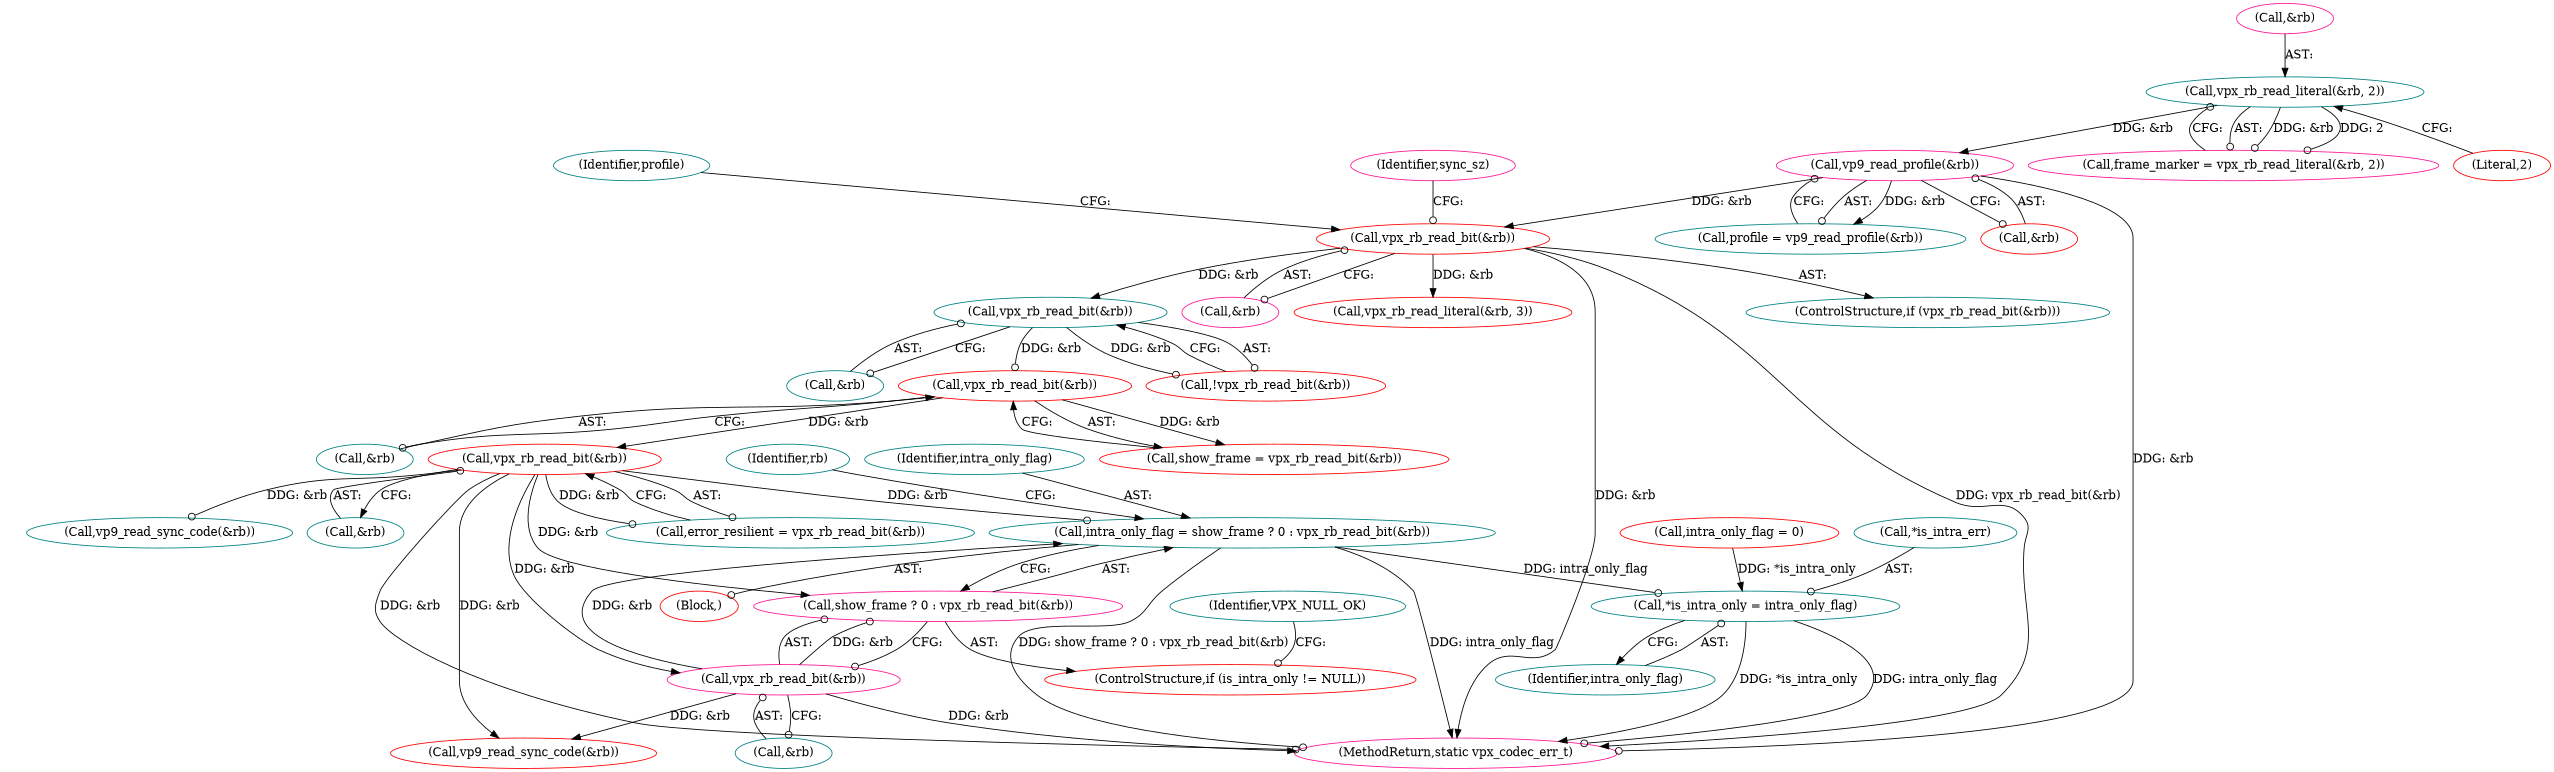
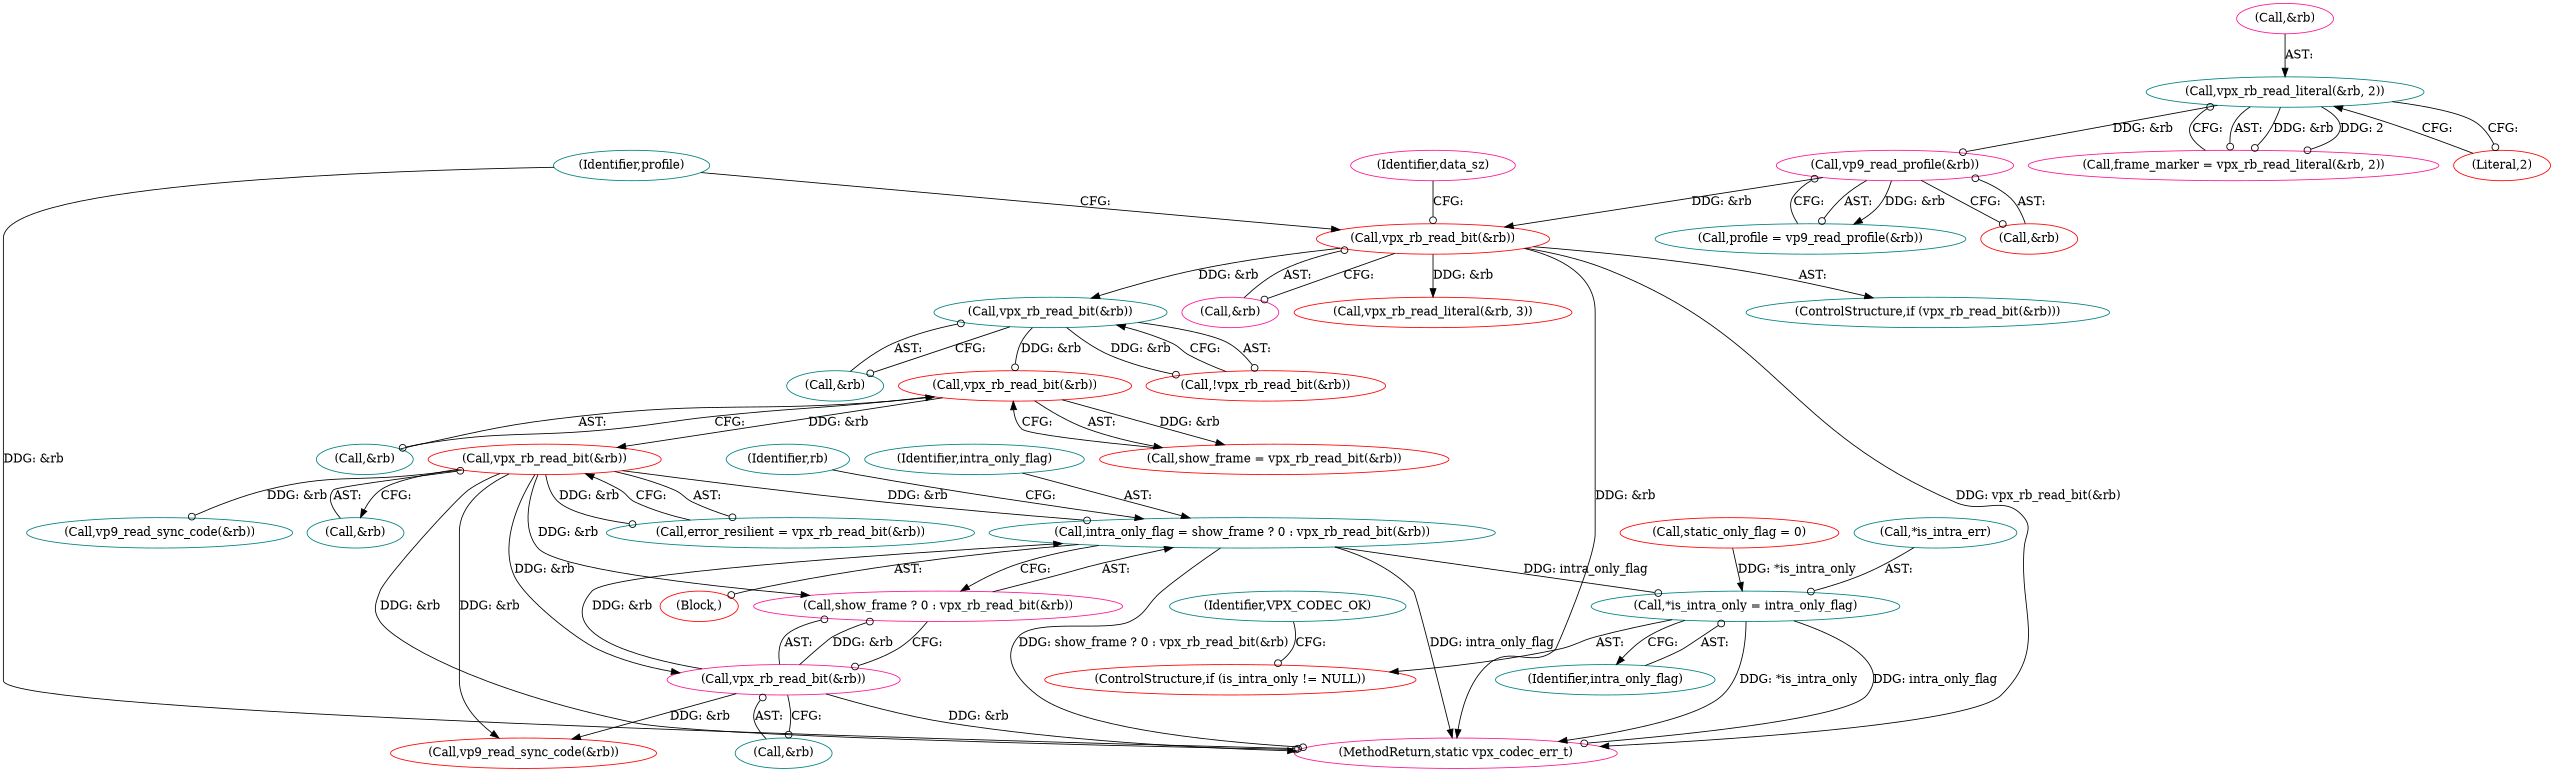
  digraph {
    node [color=teal]
    edge [arrowhead=odot]
    n1 [label="(Call,intra_only_flag = show_frame ? 0 : vpx_rb_read_bit(&rb))"]
    n2 [label="(Call,*is_intra_only = intra_only_flag)"]
    n3 [color=red label="(Block,)"]
    n4 [color=deeppink label="(Call,show_frame ? 0 : vpx_rb_read_bit(&rb))"]
    n5 [color=deeppink label="(MethodReturn,static vpx_codec_err_t)"]
    n6 [color=red label="(ControlStructure,if (is_intra_only != NULL))"]
    n7 [label="(Identifier,intra_only_flag)"]
    n8 [color=deeppink label="(Call,vpx_rb_read_bit(&rb))"]
    n9 [label="(Call,&rb)"]
    n10 [color=red label="(Call,vp9_read_sync_code(&rb))"]
    n11 [color=red label="(Call,vpx_rb_read_bit(&rb))"]
    n12 [label="(Call,&rb)"]
    n13 [label="(Call,error_resilient = vpx_rb_read_bit(&rb))"]
    n14 [label="(Call,vp9_read_sync_code(&rb))"]
    n15 [color=red label="(Call,vpx_rb_read_bit(&rb))"]
    n16 [color=red label="(Call,show_frame = vpx_rb_read_bit(&rb))"]
    n17 [label="(Call,&rb)"]
    n18 [label="(Call,vpx_rb_read_bit(&rb))"]
    n19 [label="(Call,&rb)"]
    n20 [color=red label="(Call,!vpx_rb_read_bit(&rb))"]
    n21 [color=red label="(Call,vpx_rb_read_bit(&rb))"]
    n22 [label="(ControlStructure,if (vpx_rb_read_bit(&rb)))"]
    n23 [color=deeppink label="(Call,&rb)"]
    n24 [color=red label="(Call,vpx_rb_read_literal(&rb, 3))"]
    n25 [color=deeppink label="(Call,vp9_read_profile(&rb))"]
    n26 [label="(Call,profile = vp9_read_profile(&rb))"]
    n27 [color=red label="(Call,&rb)"]
    n28 [label="(Call,vpx_rb_read_literal(&rb, 2))"]
    n29 [color=deeppink label="(Call,frame_marker = vpx_rb_read_literal(&rb, 2))"]
    n30 [color=red label="(Literal,2)"]
-   n31 [label="(Identifier,VPX_NULL_OK)"]
+   n31 [label="(Identifier,VPX_CODEC_OK)"]
    n32 [label="(Identifier,profile)"]
-   n33 [color=red label="(Call,intra_only_flag = 0)"]
+   n33 [color=red label="(Call,static_only_flag = 0)"]
    n34 [label="(Identifier,intra_only_flag)"]
    n35 [label="(Identifier,rb)"]
    n36 [label="(Call,*is_intra_err)"]
-   n37 [color=deeppink label="(Identifier,sync_sz)"]
+   n37 [color=deeppink label="(Identifier,data_sz)"]
    n38 [color=deeppink label="(Call,&rb)"]
    n1 -> n2 [label="DDG: intra_only_flag"]
    n1 -> n3 [label="AST: "]
    n1 -> n4 [arrowhead=normal label="CFG: "]
    n1 -> n5 [label="DDG: show_frame ? 0 : vpx_rb_read_bit(&rb)"]
    n1 -> n5 [arrowhead=normal label="DDG: intra_only_flag"]
    n2 -> n5 [label="DDG: intra_only_flag"]
    n2 -> n5 [arrowhead=normal label="DDG: *is_intra_only"]
-   n4 -> n6 [arrowhead=normal label="AST: "]
+   n2 -> n6 [arrowhead=normal label="AST: "]
    n2 -> n7 [arrowhead=normal label="CFG: "]
    n4 -> n1 [arrowhead=normal label="AST: "]
    n4 -> n8 [label="CFG: "]
    n7 -> n2 [label="AST: "]
    n8 -> n1 [arrowhead=normal label="DDG: &rb"]
    n8 -> n4 [label="AST: "]
    n8 -> n4 [label="DDG: &rb"]
    n8 -> n5 [arrowhead=normal label="DDG: &rb"]
    n8 -> n9 [label="CFG: "]
    n8 -> n10 [arrowhead=normal label="DDG: &rb"]
    n9 -> n8 [label="AST: "]
    n11 -> n1 [label="DDG: &rb"]
    n11 -> n4 [arrowhead=normal label="DDG: &rb"]
    n11 -> n5 [label="DDG: &rb"]
    n11 -> n8 [arrowhead=normal label="DDG: &rb"]
    n11 -> n10 [arrowhead=normal label="DDG: &rb"]
    n11 -> n12 [arrowhead=normal label="CFG: "]
    n11 -> n13 [label="AST: "]
    n11 -> n13 [label="DDG: &rb"]
    n11 -> n14 [label="DDG: &rb"]
    n12 -> n11 [label="AST: "]
    n13 -> n11 [arrowhead=normal label="CFG: "]
    n15 -> n11 [arrowhead=normal label="DDG: &rb"]
    n15 -> n16 [arrowhead=normal label="AST: "]
    n15 -> n16 [arrowhead=normal label="DDG: &rb"]
    n15 -> n17 [label="CFG: "]
    n16 -> n15 [arrowhead=normal label="CFG: "]
    n17 -> n15 [arrowhead=normal label="AST: "]
    n18 -> n15 [label="DDG: &rb"]
    n18 -> n19 [label="CFG: "]
    n18 -> n20 [label="AST: "]
    n18 -> n20 [label="DDG: &rb"]
    n19 -> n18 [label="AST: "]
    n20 -> n18 [arrowhead=normal label="CFG: "]
    n21 -> n5 [arrowhead=normal label="DDG: vpx_rb_read_bit(&rb)"]
    n21 -> n5 [arrowhead=normal label="DDG: &rb"]
    n21 -> n18 [arrowhead=normal label="DDG: &rb"]
    n21 -> n22 [arrowhead=normal label="AST: "]
    n21 -> n23 [label="CFG: "]
    n21 -> n24 [arrowhead=normal label="DDG: &rb"]
    n23 -> n21 [label="AST: "]
-   n25 -> n5 [label="DDG: &rb"]
+   n32 -> n5 [label="DDG: &rb"]
    n25 -> n21 [arrowhead=normal label="DDG: &rb"]
    n25 -> n26 [label="AST: "]
    n25 -> n26 [arrowhead=normal label="DDG: &rb"]
    n25 -> n27 [label="CFG: "]
    n26 -> n25 [label="CFG: "]
    n27 -> n25 [label="AST: "]
-   n28 -> n25 [arrowhead=normal label="DDG: &rb"]
+   n28 -> n25 [label="DDG: &rb"]
    n28 -> n29 [label="AST: "]
    n28 -> n29 [label="DDG: &rb"]
    n28 -> n29 [label="DDG: 2"]
+   n28 -> n30 [label="CFG: "]
    n29 -> n28 [label="CFG: "]
    n30 -> n28 [arrowhead=normal label="CFG: "]
    n31 -> n6 [label="CFG: "]
    n32 -> n21 [arrowhead=normal label="CFG: "]
    n33 -> n2 [arrowhead=normal label="DDG: *is_intra_only"]
    n34 -> n1 [arrowhead=normal label="AST: "]
    n35 -> n1 [arrowhead=normal label="CFG: "]
    n36 -> n2 [label="AST: "]
    n37 -> n21 [label="CFG: "]
    n38 -> n28 [arrowhead=normal label="AST: "]
  }
